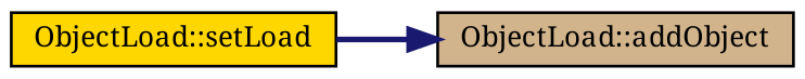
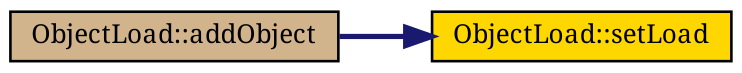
  digraph {
    rankdir=LR
    fontname="Noto Serif"
    node [color=black fontname="Noto Serif" fontsize=10 shape=record style=filled]
    n1 [fillcolor=gold fontcolor=black height=0.2 label="ObjectLoad::setLoad" width=0.4]
    n2 [fillcolor=tan height=0.2 label="ObjectLoad::addObject" width=0.4]
-   n1 -> n2 [color=midnightblue fontname="Noto Serif" fontsize=10 labelfontname=Helvetica labelfontsize=10 style=bold]
+   n2 -> n1 [color=midnightblue fontname="Noto Serif" fontsize=10 labelfontname=Helvetica labelfontsize=10 style=bold]
  }
